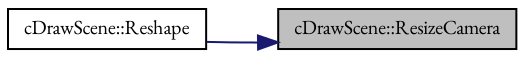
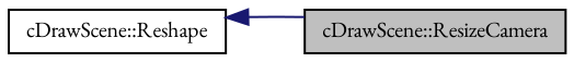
  digraph {
    rankdir=RL
    fontname="EB Garamond"
    node [color=black fontname="EB Garamond" fontsize=10 shape=record style=filled]
    n1 [fillcolor=grey75 fontcolor=black height=0.2 label="cDrawScene::ResizeCamera" width=0.4]
    n2 [fillcolor=white height=0.2 label="cDrawScene::Reshape" width=0.4]
-   n1 -> n2 [color=midnightblue dir=back fontname="EB Garamond" fontsize=10 labelfontname=Helvetica labelfontsize=10 style=solid]
+   n2 -> n1 [color=midnightblue dir=back fontname="EB Garamond" fontsize=10 labelfontname=Helvetica labelfontsize=10 style=solid]
  }
